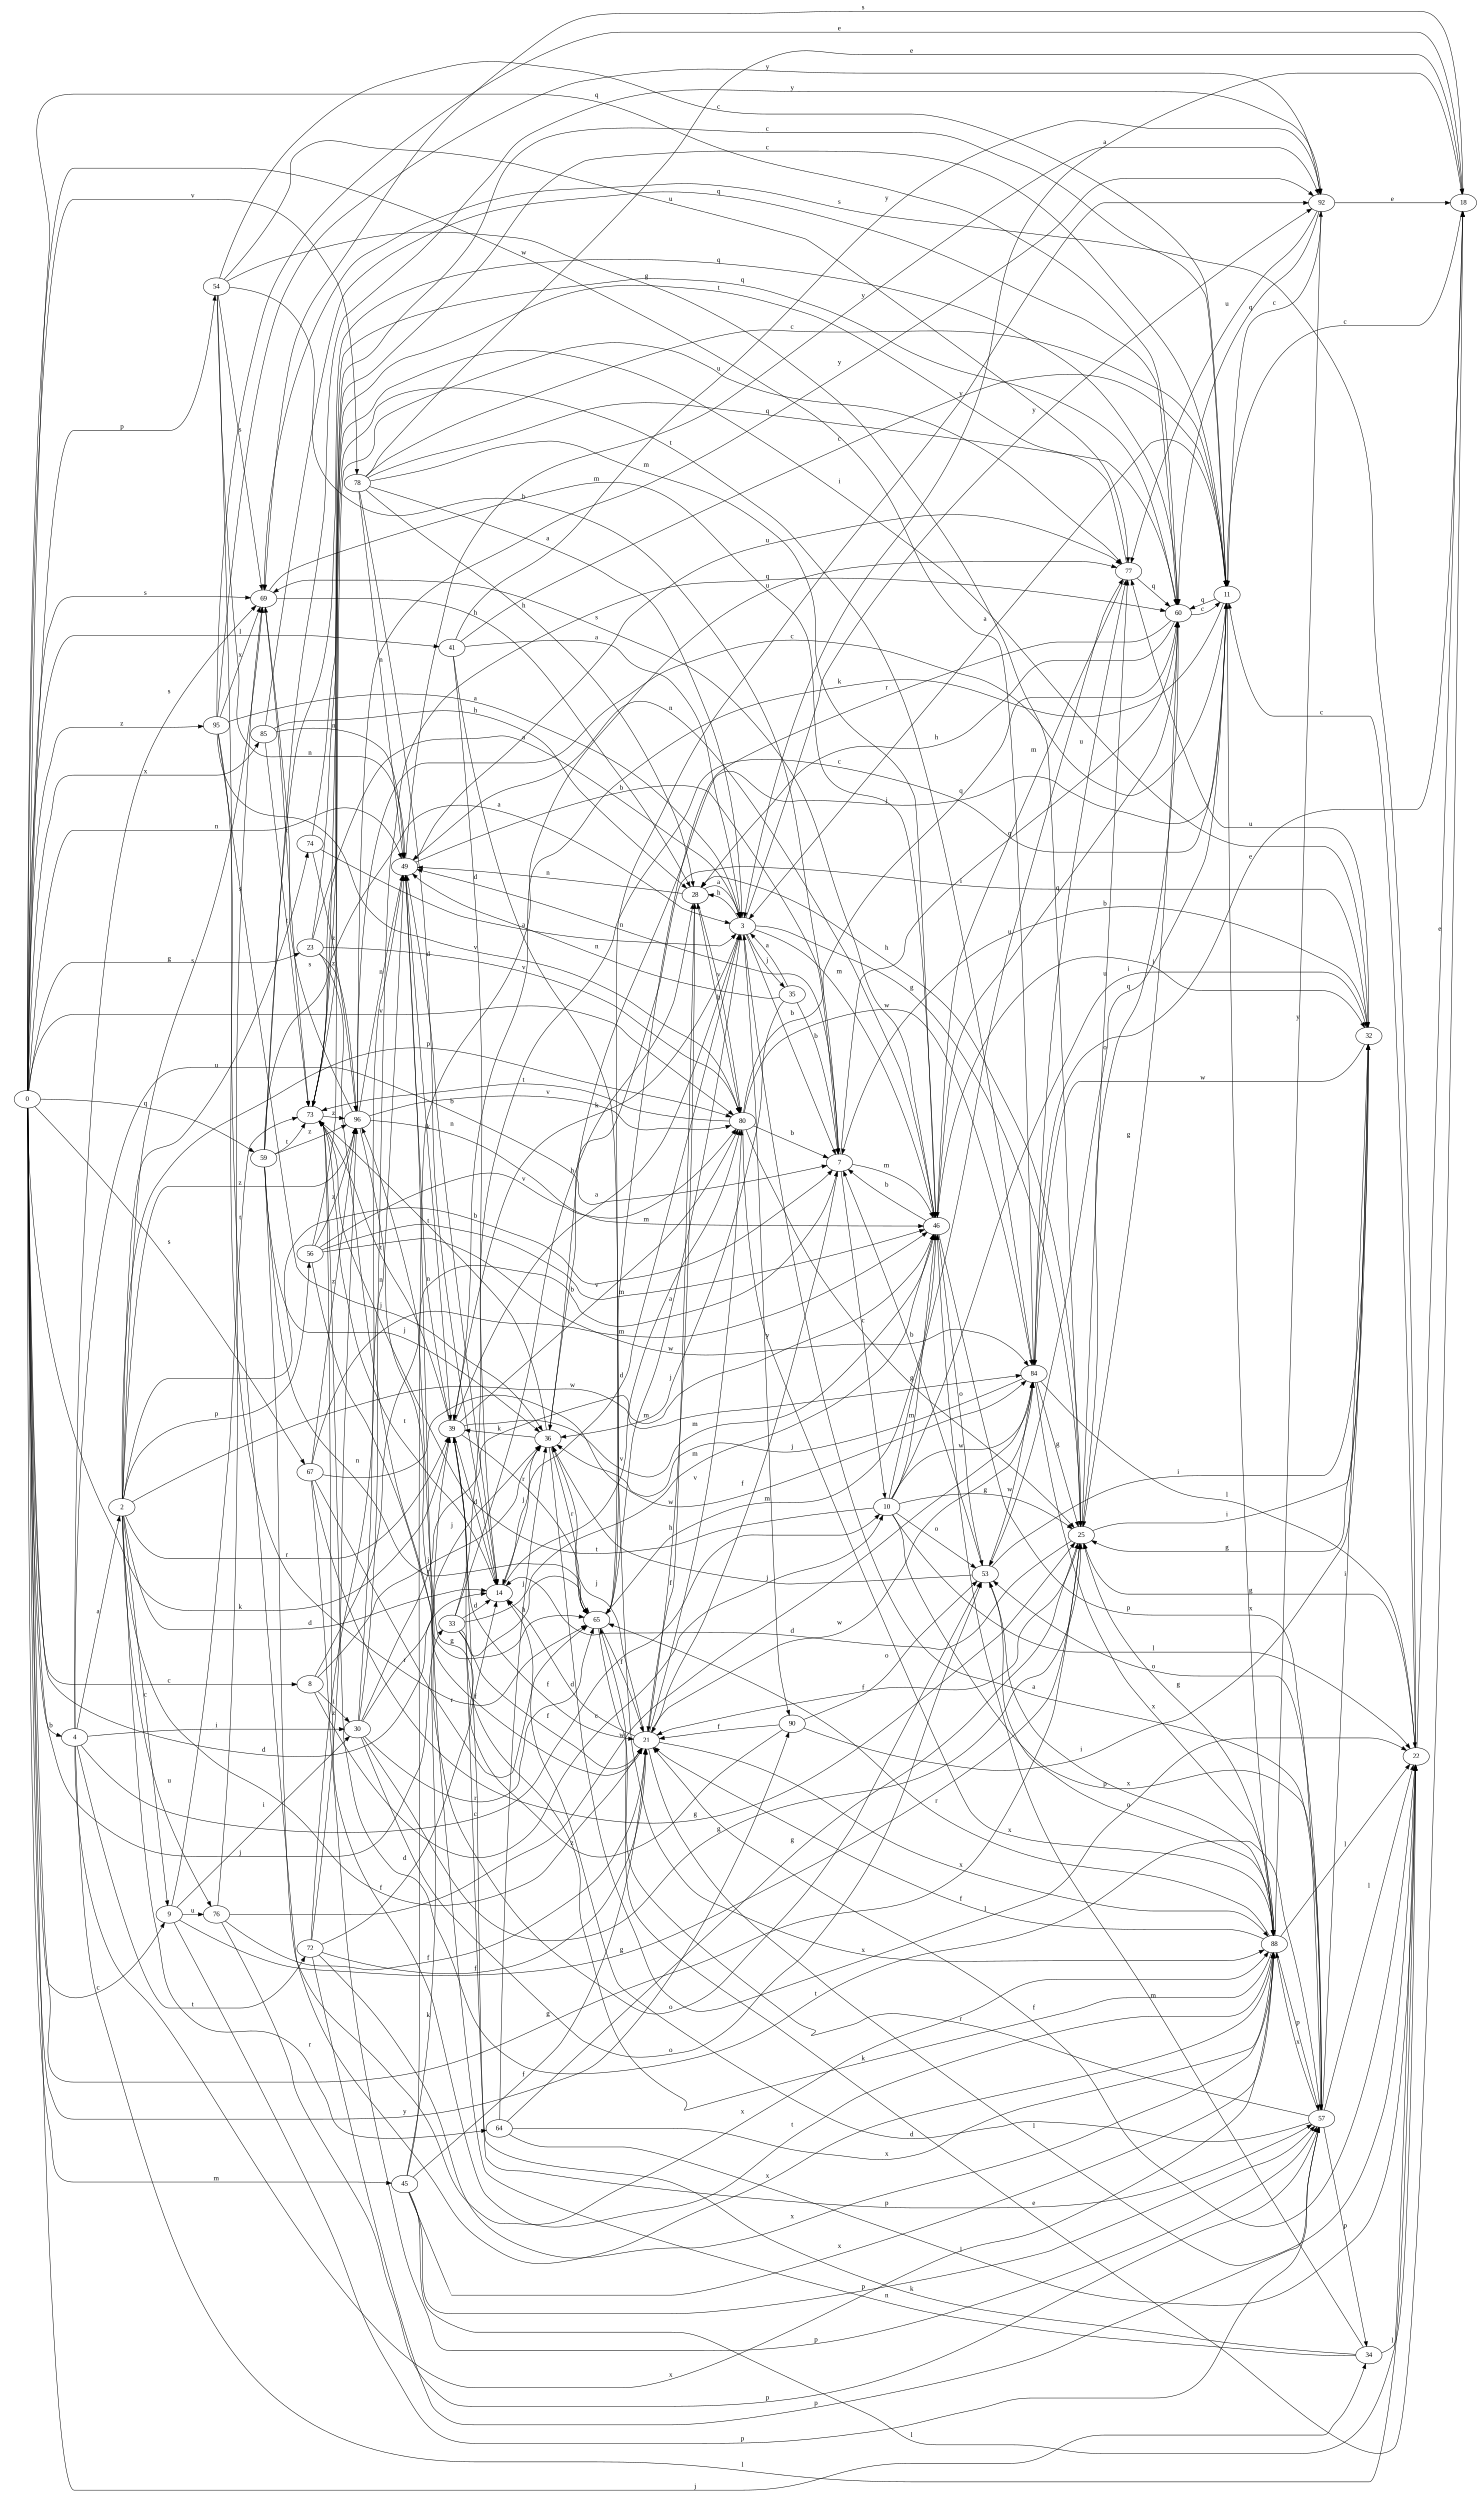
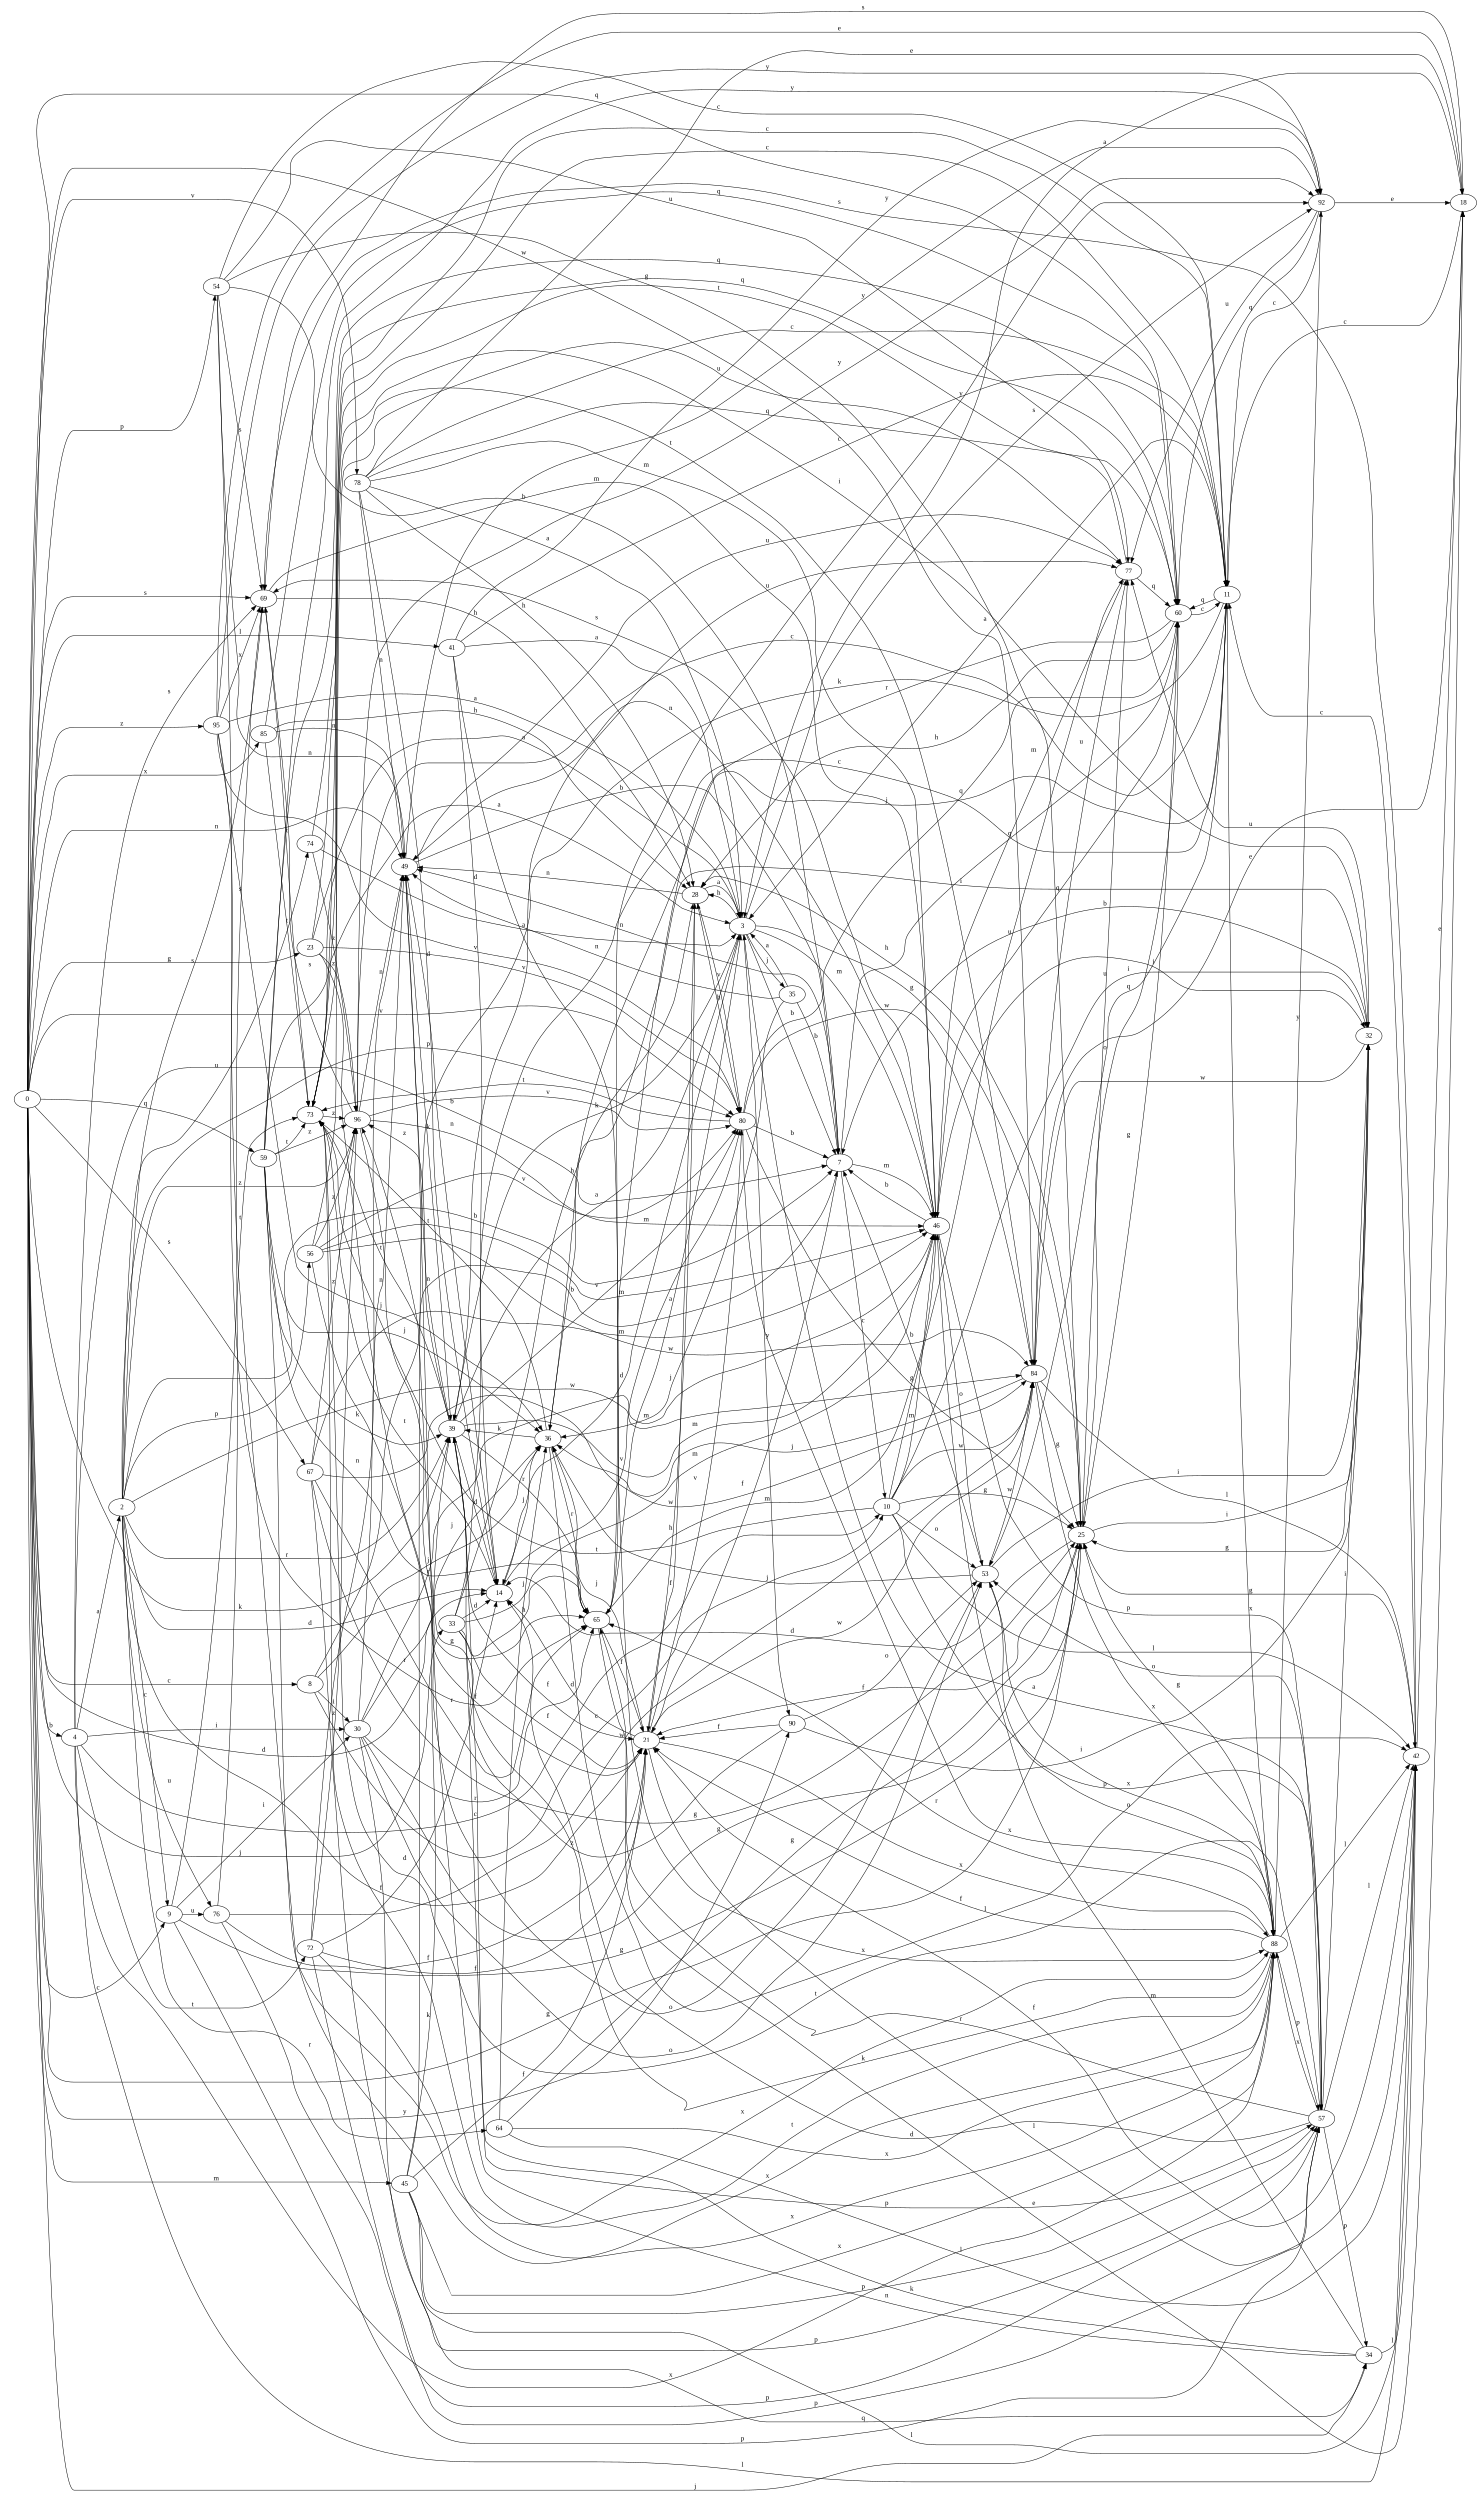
  strict digraph {
    fontname="Liberation Serif"
    rankdir=LR
    node [fontname="Liberation Serif"]
    edge [fontname="Liberation Serif"]
    0
    4
    8
    9
    14
    23
    25
    33
    34
    39
    41
    45
    49
    54
    59
    60
    67
    69
    78
    80
    84
    85
    90
    95
    2
    7
    10
    30
-   42 [label=22]
+   42
    72
    88
    36
    76
    57
    73
    21
    96
    3
    11
    28
    32
    77
    46
    65
    92
    18
    53
    56
    64
    74
    35
    0 -> 4 [label=b]
    0 -> 8 [label=c]
    0 -> 9 [label=c]
    0 -> 14 [label=d]
    0 -> 23 [label=g]
    0 -> 25 [label=g]
    0 -> 33 [label=j]
    0 -> 34 [label=j]
    0 -> 39 [label=k]
    0 -> 41 [label=l]
    0 -> 45 [label=m]
    0 -> 49 [label=n]
    0 -> 54 [label=p]
    0 -> 59 [label=q]
    0 -> 60 [label=q]
    0 -> 67 [label=s]
    0 -> 69 [label=s]
    0 -> 78 [label=v]
    0 -> 80 [label=v]
    0 -> 84 [label=w]
    0 -> 85 [label=x]
    0 -> 90 [label=y]
    0 -> 95 [label=z]
    4 -> 69 [label=s]
    4 -> 2 [label=a]
    4 -> 7 [label=b]
    4 -> 10 [label=c]
    4 -> 30 [label=i]
    4 -> 42 [label=l]
    4 -> 72 [label=t]
    4 -> 88 [label=x]
    8 -> 7 [label=b]
    8 -> 10 [label=c]
    8 -> 30 [label=i]
    8 -> 36 [label=j]
    9 -> 25 [label=g]
    9 -> 30 [label=i]
    9 -> 76 [label=u]
    9 -> 57 [label=p]
    9 -> 73 [label=t]
    14 -> 49 [label=n]
    14 -> 80 [label=v]
    14 -> 36 [label=j]
    14 -> 73 [label=t]
    23 -> 80 [label=v]
    23 -> 21 [label=f]
    23 -> 96 [label=z]
    23 -> 3 [label=a]
    23 -> 11 [label=c]
    25 -> 14 [label=d]
    25 -> 60 [label=q]
    25 -> 21 [label=f]
    25 -> 28 [label=h]
    25 -> 32 [label=i]
    25 -> 77 [label=u]
    33 -> 14 [label=d]
    33 -> 57 [label=p]
    33 -> 21 [label=f]
    33 -> 11 [label=c]
    33 -> 28 [label=h]
    33 -> 46 [label=m]
    33 -> 65 [label=h]
    34 -> 39 [label=k]
    34 -> 49 [label=n]
    34 -> 42 [label=l]
    34 -> 46 [label=m]
    39 -> 14 [label=d]
    39 -> 49 [label=n]
    39 -> 80 [label=v]
    39 -> 73 [label=t]
    39 -> 21 [label=f]
+   39 -> 96 [label=z]
    39 -> 3 [label=a]
    39 -> 46 [label=m]
    39 -> 65 [label=r]
    41 -> 14 [label=d]
    41 -> 88 [label=x]
    41 -> 3 [label=a]
    41 -> 11 [label=c]
    41 -> 92 [label=y]
    45 -> 39 [label=k]
    45 -> 42 [label=l]
    45 -> 88 [label=x]
    45 -> 57 [label=p]
    45 -> 21 [label=f]
    45 -> 77 [label=u]
    49 -> 39 [label=k]
    49 -> 7 [label=b]
    49 -> 77 [label=u]
    49 -> 92 [label=y]
    54 -> 25 [label=g]
    54 -> 49 [label=n]
    54 -> 69 [label=s]
    54 -> 7 [label=b]
    54 -> 88 [label=x]
    54 -> 11 [label=c]
    54 -> 77 [label=u]
+   59 -> 39 [label=k]
    59 -> 60 [label=q]
    59 -> 88 [label=x]
    59 -> 36 [label=j]
    59 -> 73 [label=t]
    59 -> 96 [label=z]
    59 -> 3 [label=a]
    59 -> 65 [label=r]
    59 -> 92 [label=y]
    60 -> 25 [label=g]
    60 -> 11 [label=c]
    60 -> 28 [label=h]
    60 -> 65 [label=r]
    67 -> 25 [label=g]
    67 -> 84 [label=w]
    67 -> 57 [label=p]
    67 -> 96 [label=z]
    67 -> 46 [label=m]
    67 -> 65 [label=r]
    69 -> 73 [label=t]
    69 -> 28 [label=h]
    69 -> 46 [label=m]
    78 -> 14 [label=d]
    78 -> 49 [label=n]
    78 -> 60 [label=q]
    78 -> 3 [label=a]
    78 -> 11 [label=c]
    78 -> 28 [label=h]
    78 -> 46 [label=m]
    78 -> 18 [label=e]
    80 -> 25 [label=g]
    80 -> 60 [label=q]
    80 -> 84 [label=w]
    80 -> 7 [label=b]
    80 -> 88 [label=x]
    80 -> 73 [label=t]
    80 -> 28 [label=h]
    84 -> 25 [label=g]
    84 -> 42 [label=l]
    84 -> 88 [label=x]
    84 -> 36 [label=j]
    84 -> 73 [label=t]
    84 -> 77 [label=u]
    84 -> 18 [label=e]
    85 -> 49 [label=n]
    85 -> 60 [label=q]
    85 -> 73 [label=t]
    85 -> 28 [label=h]
    90 -> 21 [label=f]
    90 -> 96 [label=z]
    90 -> 32 [label=i]
    90 -> 53 [label=o]
    95 -> 69 [label=x]
    95 -> 80 [label=v]
    95 -> 36 [label=j]
    95 -> 3 [label=a]
    95 -> 65 [label=r]
    95 -> 92 [label=y]
    95 -> 18 [label=e]
    2 -> 9 [label=c]
    2 -> 14 [label=d]
    2 -> 39 [label=r]
    2 -> 69 [label=s]
    2 -> 80 [label=p]
    2 -> 84 [label=w]
    2 -> 7 [label=b]
    2 -> 76 [label=u]
    2 -> 21 [label=f]
    2 -> 96 [label=z]
    2 -> 56 [label=p]
    2 -> 64 [label=r]
    2 -> 74 [label=u]
    7 -> 49 [label=n]
    7 -> 60 [label=q]
    7 -> 10 [label=c]
    7 -> 21 [label=f]
    7 -> 46 [label=m]
    10 -> 25 [label=g]
    10 -> 84 [label=w]
    10 -> 42 [label=l]
    10 -> 57 [label=p]
    10 -> 73 [label=t]
    10 -> 32 [label=i]
    10 -> 77 [label=u]
    10 -> 46 [label=m]
    10 -> 53 [label=o]
    30 -> 25 [label=g]
    30 -> 49 [label=n]
-   30 -> 60 [label=q]
+   30 -> 34 [label=q]
    30 -> 36 [label=j]
    30 -> 46 [label=m]
    30 -> 65 [label=r]
    30 -> 53 [label=o]
    42 -> 25 [label=g]
    42 -> 69 [label=s]
    42 -> 21 [label=f]
    42 -> 11 [label=c]
    42 -> 18 [label=e]
    72 -> 14 [label=d]
    72 -> 49 [label=n]
    72 -> 88 [label=x]
    72 -> 57 [label=p]
    72 -> 21 [label=f]
    72 -> 96 [label=z]
    88 -> 25 [label=g]
    88 -> 39 [label=k]
    88 -> 42 [label=l]
    88 -> 57 [label=p]
    88 -> 73 [label=t]
    88 -> 21 [label=f]
    88 -> 65 [label=r]
    88 -> 92 [label=y]
    88 -> 53 [label=o]
    36 -> 39 [label=k]
    36 -> 42 [label=l]
    36 -> 73 [label=t]
    36 -> 32 [label=i]
    36 -> 65 [label=r]
    76 -> 69 [label=s]
    76 -> 84 [label=w]
    76 -> 57 [label=p]
    76 -> 21 [label=f]
    57 -> 14 [label=d]
    57 -> 34 [label=p]
    57 -> 42 [label=l]
    57 -> 88 [label=x]
    57 -> 73 [label=t]
    57 -> 3 [label=a]
    57 -> 32 [label=i]
    57 -> 65 [label=r]
    57 -> 53 [label=o]
    73 -> 96 [label=z]
    73 -> 11 [label=c]
    73 -> 32 [label=i]
    21 -> 14 [label=d]
    21 -> 80 [label=v]
    21 -> 84 [label=w]
    21 -> 42 [label=l]
    21 -> 88 [label=x]
    21 -> 36 [label=j]
    21 -> 28 [label=h]
    96 -> 49 [label=n]
    96 -> 69 [label=s]
    96 -> 80 [label=v]
    96 -> 11 [label=c]
    96 -> 46 [label=m]
    96 -> 92 [label=y]
    96 -> 53 [label=o]
    3 -> 14 [label=d]
    3 -> 25 [label=g]
    3 -> 39 [label=k]
    3 -> 90 [label=y]
    3 -> 7 [label=b]
    3 -> 28 [label=h]
    3 -> 46 [label=m]
-   3 -> 92 [label=y]
+   3 -> 92 [label=s]
    3 -> 35 [label=j]
    11 -> 39 [label=k]
    11 -> 60 [label=q]
    11 -> 88 [label=x]
    11 -> 36 [label=j]
    11 -> 3 [label=a]
    11 -> 53 [label=o]
    28 -> 49 [label=n]
    28 -> 80 [label=v]
    28 -> 21 [label=f]
    28 -> 3 [label=a]
    32 -> 25 [label=g]
    32 -> 84 [label=w]
    32 -> 7 [label=b]
    32 -> 77 [label=u]
    77 -> 60 [label=q]
    77 -> 73 [label=t]
    77 -> 46 [label=m]
    46 -> 49 [label=n]
    46 -> 60 [label=q]
    46 -> 69 [label=s]
    46 -> 7 [label=b]
    46 -> 57 [label=p]
    46 -> 32 [label=i]
    46 -> 53 [label=o]
    65 -> 21 [label=f]
    65 -> 3 [label=a]
    65 -> 46 [label=m]
    65 -> 92 [label=y]
    65 -> 18 [label=e]
    92 -> 60 [label=q]
    92 -> 11 [label=c]
    92 -> 77 [label=u]
    92 -> 18 [label=e]
    18 -> 69 [label=s]
    18 -> 3 [label=a]
    18 -> 11 [label=c]
    53 -> 84 [label=w]
    53 -> 7 [label=b]
    53 -> 88 [label=x]
    53 -> 36 [label=j]
    53 -> 32 [label=i]
    56 -> 80 [label=v]
    56 -> 84 [label=w]
    56 -> 96 [label=z]
    56 -> 77 [label=u]
    56 -> 46 [label=m]
    56 -> 65 [label=g]
    64 -> 25 [label=g]
    64 -> 42 [label=l]
    64 -> 88 [label=x]
    64 -> 36 [label=j]
    74 -> 60 [label=q]
    74 -> 96 [label=z]
    74 -> 3 [label=a]
    35 -> 49 [label=n]
    35 -> 7 [label=b]
    35 -> 36 [label=j]
    35 -> 3 [label=a]
  }
